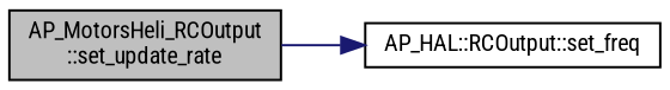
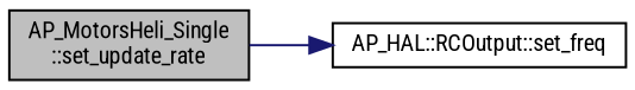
  digraph {
    rankdir=LR
    fontname="Roboto Condensed"
    node [color=black fontname="Roboto Condensed" fontsize=10 shape=record style=filled]
-   n1 [fillcolor=grey75 fontcolor=black height=0.2 label="AP_MotorsHeli_RCOutput\l::set_update_rate" width=0.4]
+   n1 [fillcolor=grey75 fontcolor=black height=0.2 label="AP_MotorsHeli_Single\l::set_update_rate" width=0.4]
    n2 [fillcolor=white height=0.2 label="AP_HAL::RCOutput::set_freq" width=0.4]
    n1 -> n2 [color=midnightblue fontname="Roboto Condensed" fontsize=10 labelfontname=Helvetica labelfontsize=10 style=solid]
  }
